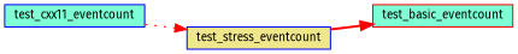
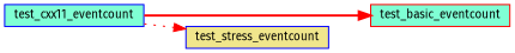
  digraph {
    fontname="Fira Sans"
    rankdir=LR
    node [color=blue fillcolor=aquamarine fontname="Fira Sans" fontsize=10 shape=box style=filled]
    edge [color=red fontname="Fira Sans" fontsize=10 labelfontname=Helvetica labelfontsize=10]
    n1 [fontcolor=black height=0.2 label=test_cxx11_eventcount width=0.4]
    n2 [color=red height=0.2 label=test_basic_eventcount width=0.4]
    n3 [fillcolor=khaki height=0.2 label=test_stress_eventcount width=0.4]
-   n3 -> n2 [style=bold]
+   n1 -> n2 [style=bold]
    n1 -> n3 [style=dotted]
  }
